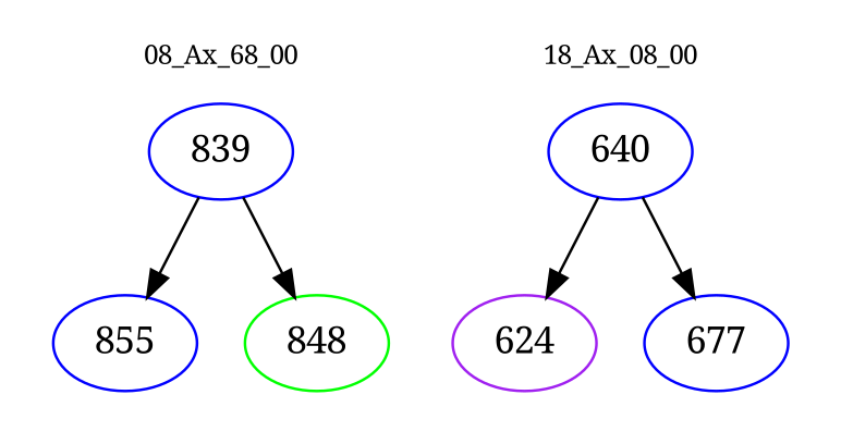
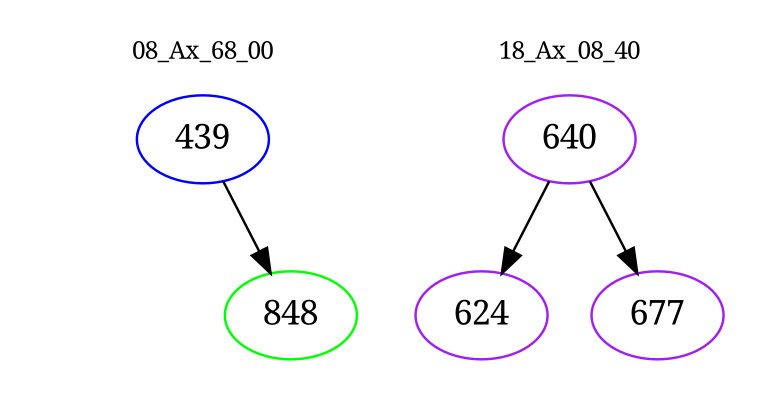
  digraph {
    fontname="Noto Serif"
    node [color=purple fontname="Noto Serif"]
    edge [color=black fontname="Noto Serif"]
-   n1 [color=blue label=839]
-   n2 [color=blue label=855]
+   n1 [color=blue label=439]
    n3 [color=green label=848]
-   n4 [color=blue label=640]
+   n4 [label=640]
    n5 [label=624]
-   n6 [color=blue label=677]
+   n6 [label=677]
    subgraph cluster_1 {
      color=white
      fontsize=10
      label="08_Ax_68_00"
      n1
-     n2
      n3
    }
    subgraph cluster_2 {
      color=white
      fontsize=10
-     label="18_Ax_08_00"
+     label="18_Ax_08_40"
      n4
      n5
      n6
    }
-   n1 -> n2
    n1 -> n3
    n4 -> n5
    n4 -> n6
  }
